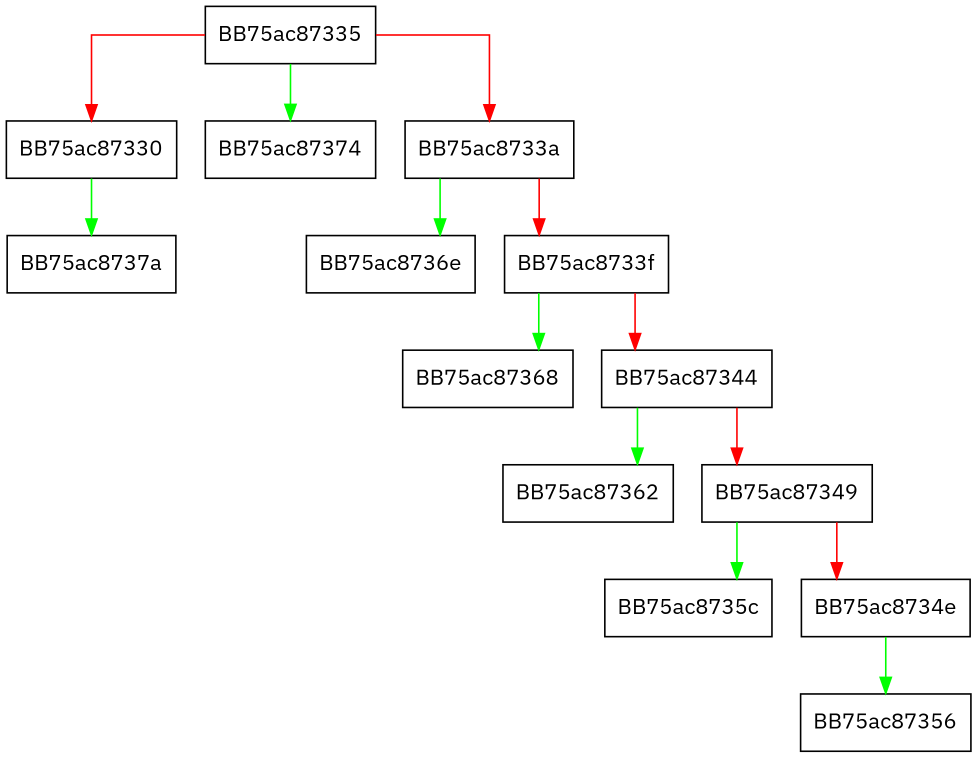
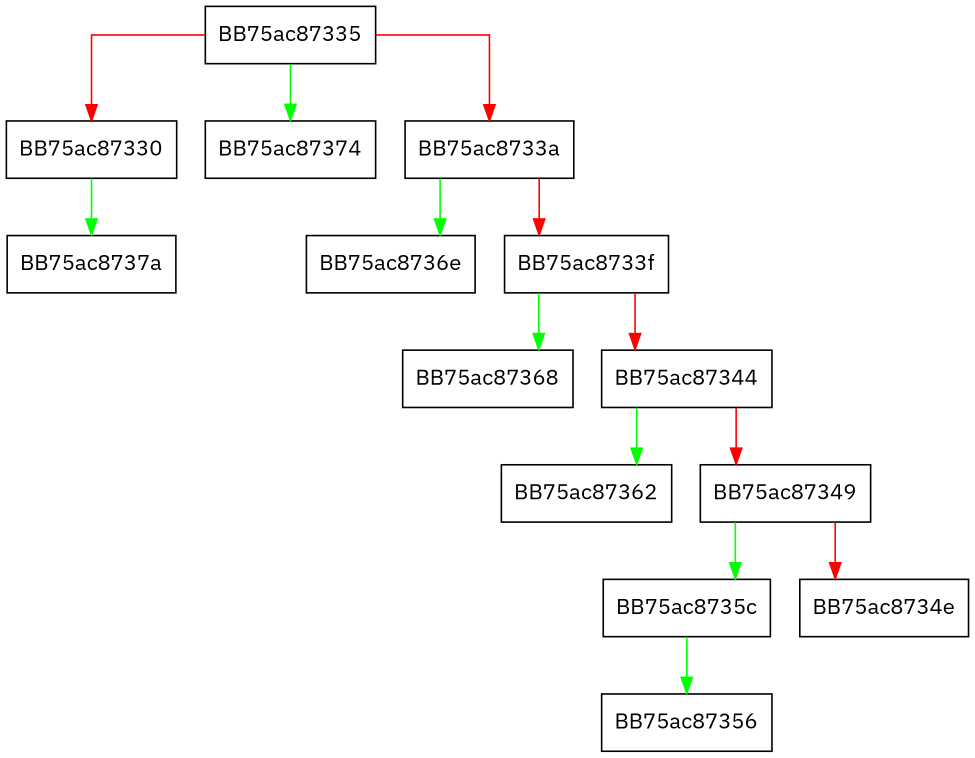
  digraph {
    fontname="IBM Plex Sans"
    splines=ortho
    node [fontname="IBM Plex Sans" shape=box]
    edge [color=green fontname="IBM Plex Sans"]
    BB75ac87330
    BB75ac8737a
    BB75ac87335
    BB75ac87374
    BB75ac8733a
    BB75ac8736e
    BB75ac8733f
    BB75ac87368
    BB75ac87344
    BB75ac87362
    BB75ac87349
    BB75ac8735c
    BB75ac8734e
    BB75ac87356
    BB75ac87330 -> BB75ac8737a
    BB75ac87335 -> BB75ac87330 [color=red]
    BB75ac87335 -> BB75ac87374
    BB75ac87335 -> BB75ac8733a [color=red]
    BB75ac8733a -> BB75ac8736e
    BB75ac8733a -> BB75ac8733f [color=red]
    BB75ac8733f -> BB75ac87368
    BB75ac8733f -> BB75ac87344 [color=red]
    BB75ac87344 -> BB75ac87362
    BB75ac87344 -> BB75ac87349 [color=red]
    BB75ac87349 -> BB75ac8735c
    BB75ac87349 -> BB75ac8734e [color=red]
-   BB75ac8734e -> BB75ac87356
+   BB75ac8735c -> BB75ac87356
  }
